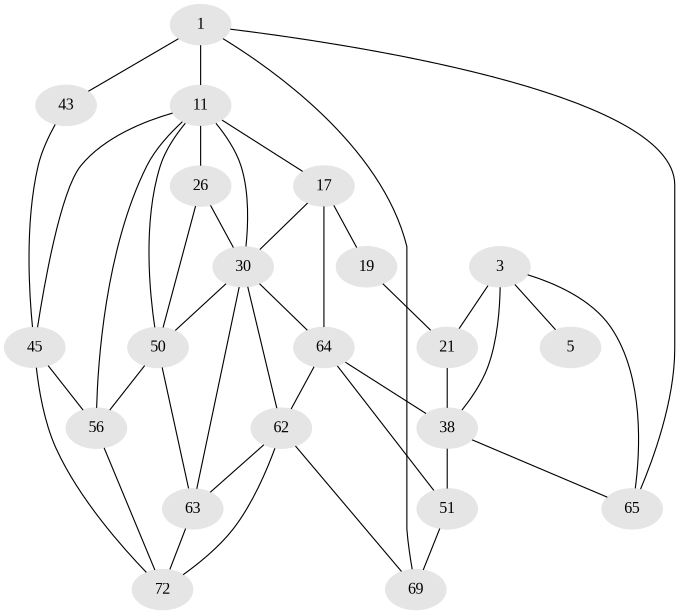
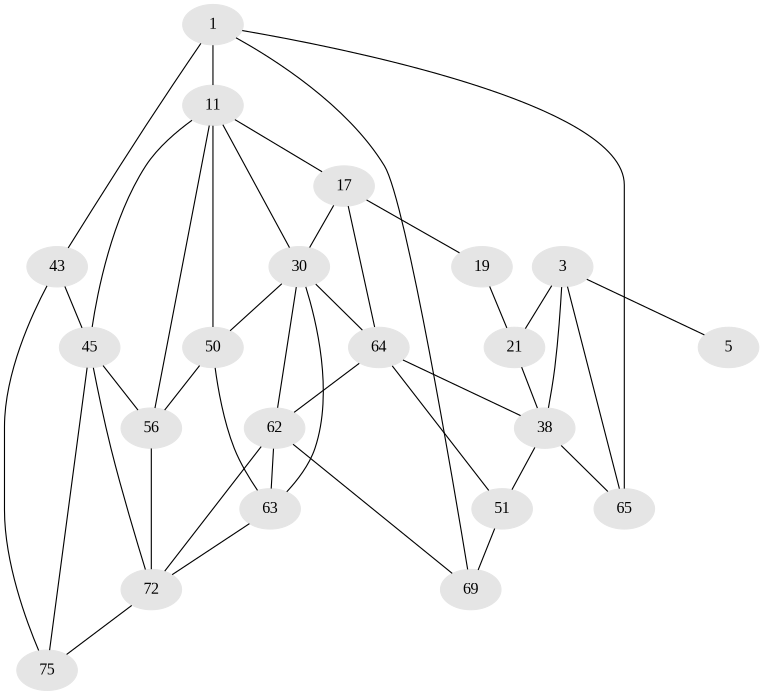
  graph {
    fontname="Liberation Serif"
    node [color=gray90 fontname="Liberation Serif" style=filled]
    edge [fontname="Liberation Serif"]
    1 [super="+7+2"]
    11 [super="+13"]
    43 [super="+44"]
    65
    69 [super="+70"]
    3 [super="+4+23"]
    5 [super="+6+10"]
    21 [super="+25"]
    38 [super="+53+39"]
    17 [super="+18"]
-   26 [super="+29"]
    30 [super="+58+31"]
    45 [super="+46+74"]
    50 [super="+57"]
    56 [super="+59"]
+   75 [super="+78"]
    51 [super="+52+55"]
    19 [super="+20"]
    n19 [label=64 super="+35+54"]
    62 [super="+64"]
    63 [super="+67"]
    72 [super="+73"]
    1 -- 11 [weight=4]
    1 -- 43 [weight=2]
    1 -- 65
    1 -- 69
    11 -- 17
-   11 -- 26 [weight=2]
    11 -- 30
    11 -- 45
    11 -- 50
    11 -- 56
    43 -- 45 [weight=2]
+   43 -- 75
    3 -- 65
    3 -- 5
    3 -- 21 [weight=3]
    3 -- 38
    21 -- 38
    38 -- 65
    38 -- 51
    17 -- 30
    17 -- 19
    17 -- n19
-   26 -- 30
-   26 -- 50
    30 -- 50
    30 -- n19
    30 -- 62
    30 -- 63
    45 -- 56 [weight=3]
+   45 -- 75
    45 -- 72
    50 -- 56
    50 -- 63
    56 -- 72
    51 -- 69 [weight=2]
    19 -- 21 [weight=2]
    n19 -- 38
    n19 -- 51 [weight=2]
    n19 -- 62
    62 -- 69
    62 -- 63
    62 -- 72
    63 -- 72
+   72 -- 75
  }
